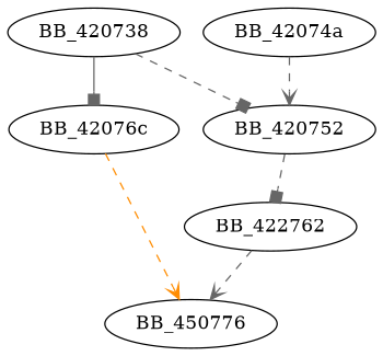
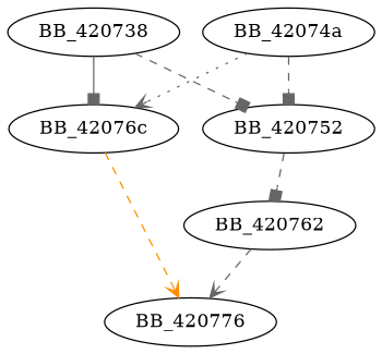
  digraph {
    edge [arrowhead=vee color=gray40 style=dashed]
    BB_420738
    BB_42076c
    BB_420752
    BB_42074a
-   BB_420776 [label=BB_450776]
-   BB_420762 [label=BB_422762]
+   BB_420776
+   BB_420762
    BB_420738 -> BB_42076c [arrowhead=box style=solid]
    BB_420738 -> BB_420752 [arrowhead=box]
    BB_42076c -> BB_420776 [color=darkorange]
    BB_420752 -> BB_420762 [arrowhead=box]
-   BB_42074a -> BB_420752
+   BB_42074a -> BB_42076c [style=dotted]
+   BB_42074a -> BB_420752 [arrowhead=box]
    BB_420762 -> BB_420776
  }
